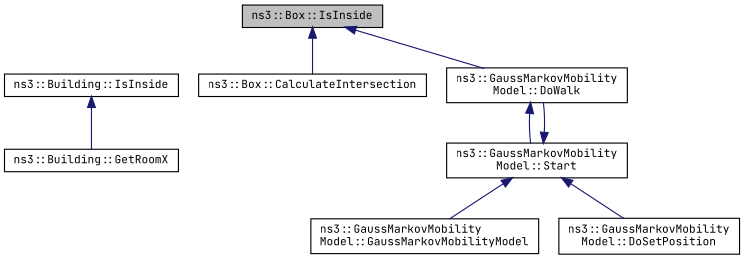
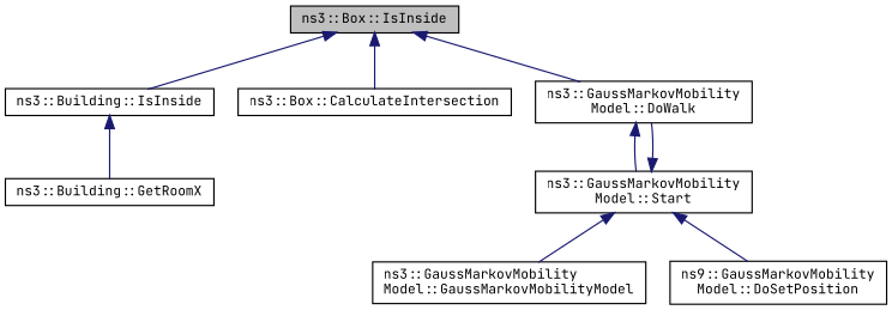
  digraph {
    fontname="JetBrains Mono"
    rankdir=TB
    node [color=black fillcolor=white fontname="JetBrains Mono" fontsize=10 shape=record style=filled]
    edge [color=midnightblue dir=back fontname="JetBrains Mono" fontsize=10 labelfontname=Helvetica labelfontsize=10 style=solid]
    n1 [fillcolor=grey75 fontcolor=black height=0.2 label="ns3::Box::IsInside" width=0.4]
    n2 [height=0.2 label="ns3::Building::IsInside" width=0.4]
    n3 [height=0.2 label="ns3::Box::CalculateIntersection" width=0.4]
    n4 [height=0.2 label="ns3::GaussMarkovMobility\lModel::DoWalk" width=0.4]
    n5 [height=0.2 label="ns3::Building::GetRoomX" width=0.4]
    n6 [height=0.2 label="ns3::GaussMarkovMobility\lModel::Start" width=0.4]
    n7 [height=0.2 label="ns3::GaussMarkovMobility\lModel::GaussMarkovMobilityModel" width=0.4]
-   n8 [height=0.2 label="ns3::GaussMarkovMobility\lModel::DoSetPosition" width=0.4]
+   n8 [height=0.2 label="ns9::GaussMarkovMobility\lModel::DoSetPosition" width=0.4]
+   n1 -> n2
    n1 -> n3
    n1 -> n4
    n2 -> n5
    n4 -> n6
    n6 -> n4
    n6 -> n7
    n6 -> n8
  }
